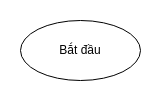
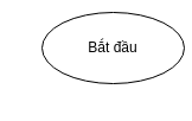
  <mxCell id="0" />
  <mxCell id="1" parent="0" />
- <mxCell id="2" value="Bắt đầu" style="ellipse;whiteSpace=wrap;html=1;" vertex="1" parent="1"><mxGeometry x="20" y="20" width="120" height="60" as="geometry" /></mxCell>
+ <mxCell id="2" value="Bắt đầu" style="ellipse;whiteSpace=wrap;html=1;" vertex="1" parent="1"><mxGeometry x="35" y="10" width="120" height="60" as="geometry" /></mxCell>
